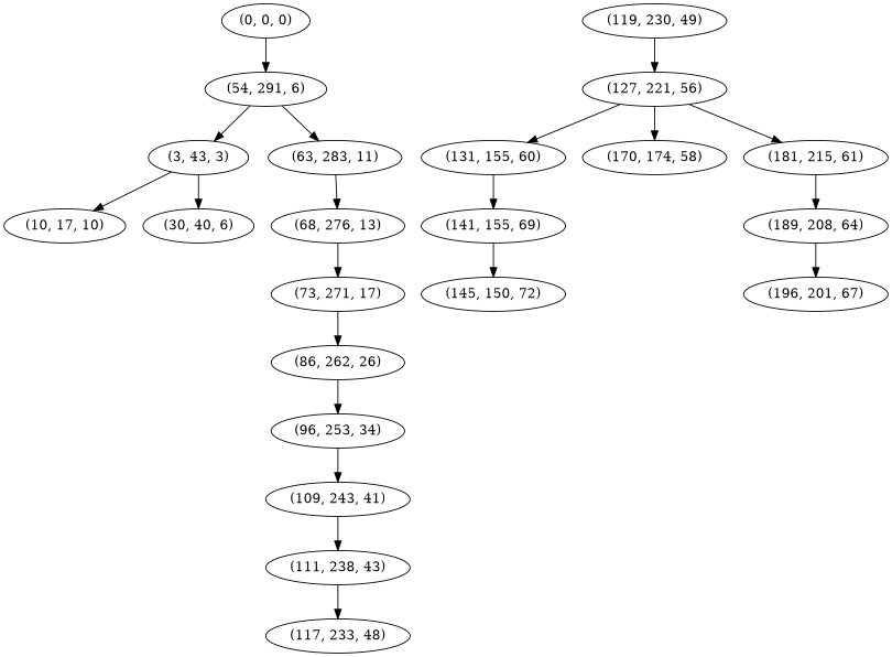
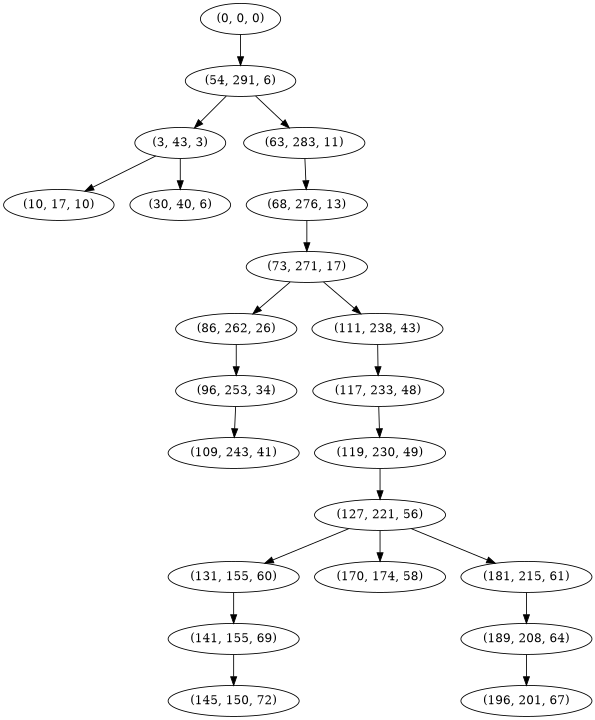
  digraph {
    "(0, 0, 0)"
    "(54, 291, 6)"
    "(3, 43, 3)"
    "(10, 17, 10)"
    "(30, 40, 6)"
    "(63, 283, 11)"
    "(68, 276, 13)"
    "(73, 271, 17)"
    "(86, 262, 26)"
    "(96, 253, 34)"
    "(109, 243, 41)"
    "(111, 238, 43)"
    "(117, 233, 48)"
    "(119, 230, 49)"
    "(127, 221, 56)"
    n16 [label="(131, 155, 60)"]
    "(170, 174, 58)"
    "(181, 215, 61)"
    "(141, 155, 69)"
    "(189, 208, 64)"
    "(145, 150, 72)"
    "(196, 201, 67)"
    "(0, 0, 0)" -> "(54, 291, 6)"
    "(54, 291, 6)" -> "(3, 43, 3)"
    "(54, 291, 6)" -> "(63, 283, 11)"
    "(3, 43, 3)" -> "(10, 17, 10)"
    "(3, 43, 3)" -> "(30, 40, 6)"
    "(63, 283, 11)" -> "(68, 276, 13)"
    "(68, 276, 13)" -> "(73, 271, 17)"
    "(73, 271, 17)" -> "(86, 262, 26)"
    "(86, 262, 26)" -> "(96, 253, 34)"
    "(96, 253, 34)" -> "(109, 243, 41)"
-   "(109, 243, 41)" -> "(111, 238, 43)"
+   "(73, 271, 17)" -> "(111, 238, 43)"
    "(111, 238, 43)" -> "(117, 233, 48)"
+   "(117, 233, 48)" -> "(119, 230, 49)"
    "(119, 230, 49)" -> "(127, 221, 56)"
    "(127, 221, 56)" -> n16
    "(127, 221, 56)" -> "(170, 174, 58)"
    "(127, 221, 56)" -> "(181, 215, 61)"
    n16 -> "(141, 155, 69)"
    "(181, 215, 61)" -> "(189, 208, 64)"
    "(141, 155, 69)" -> "(145, 150, 72)"
    "(189, 208, 64)" -> "(196, 201, 67)"
  }
